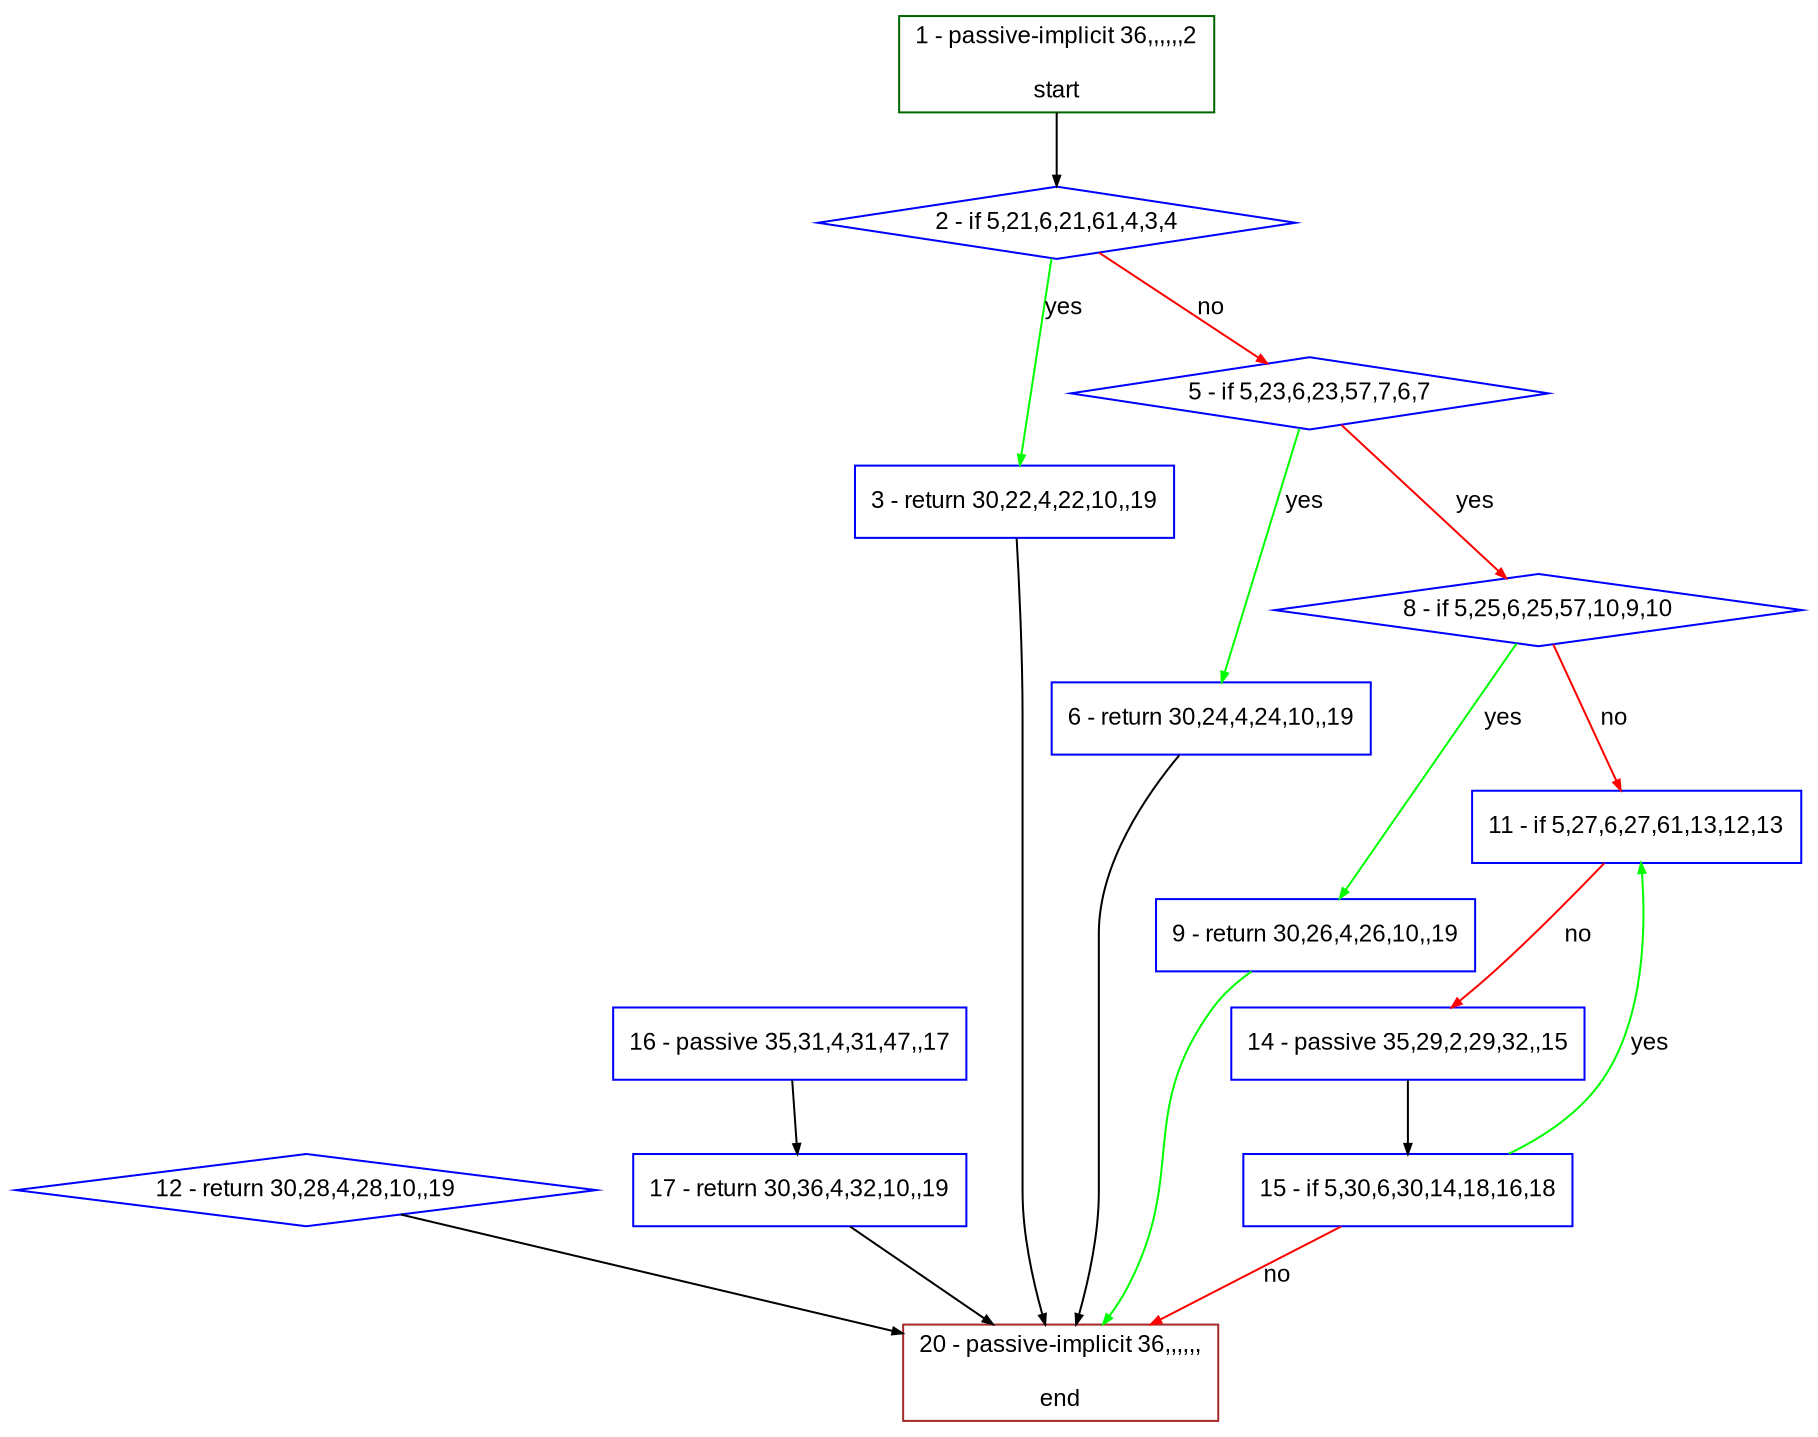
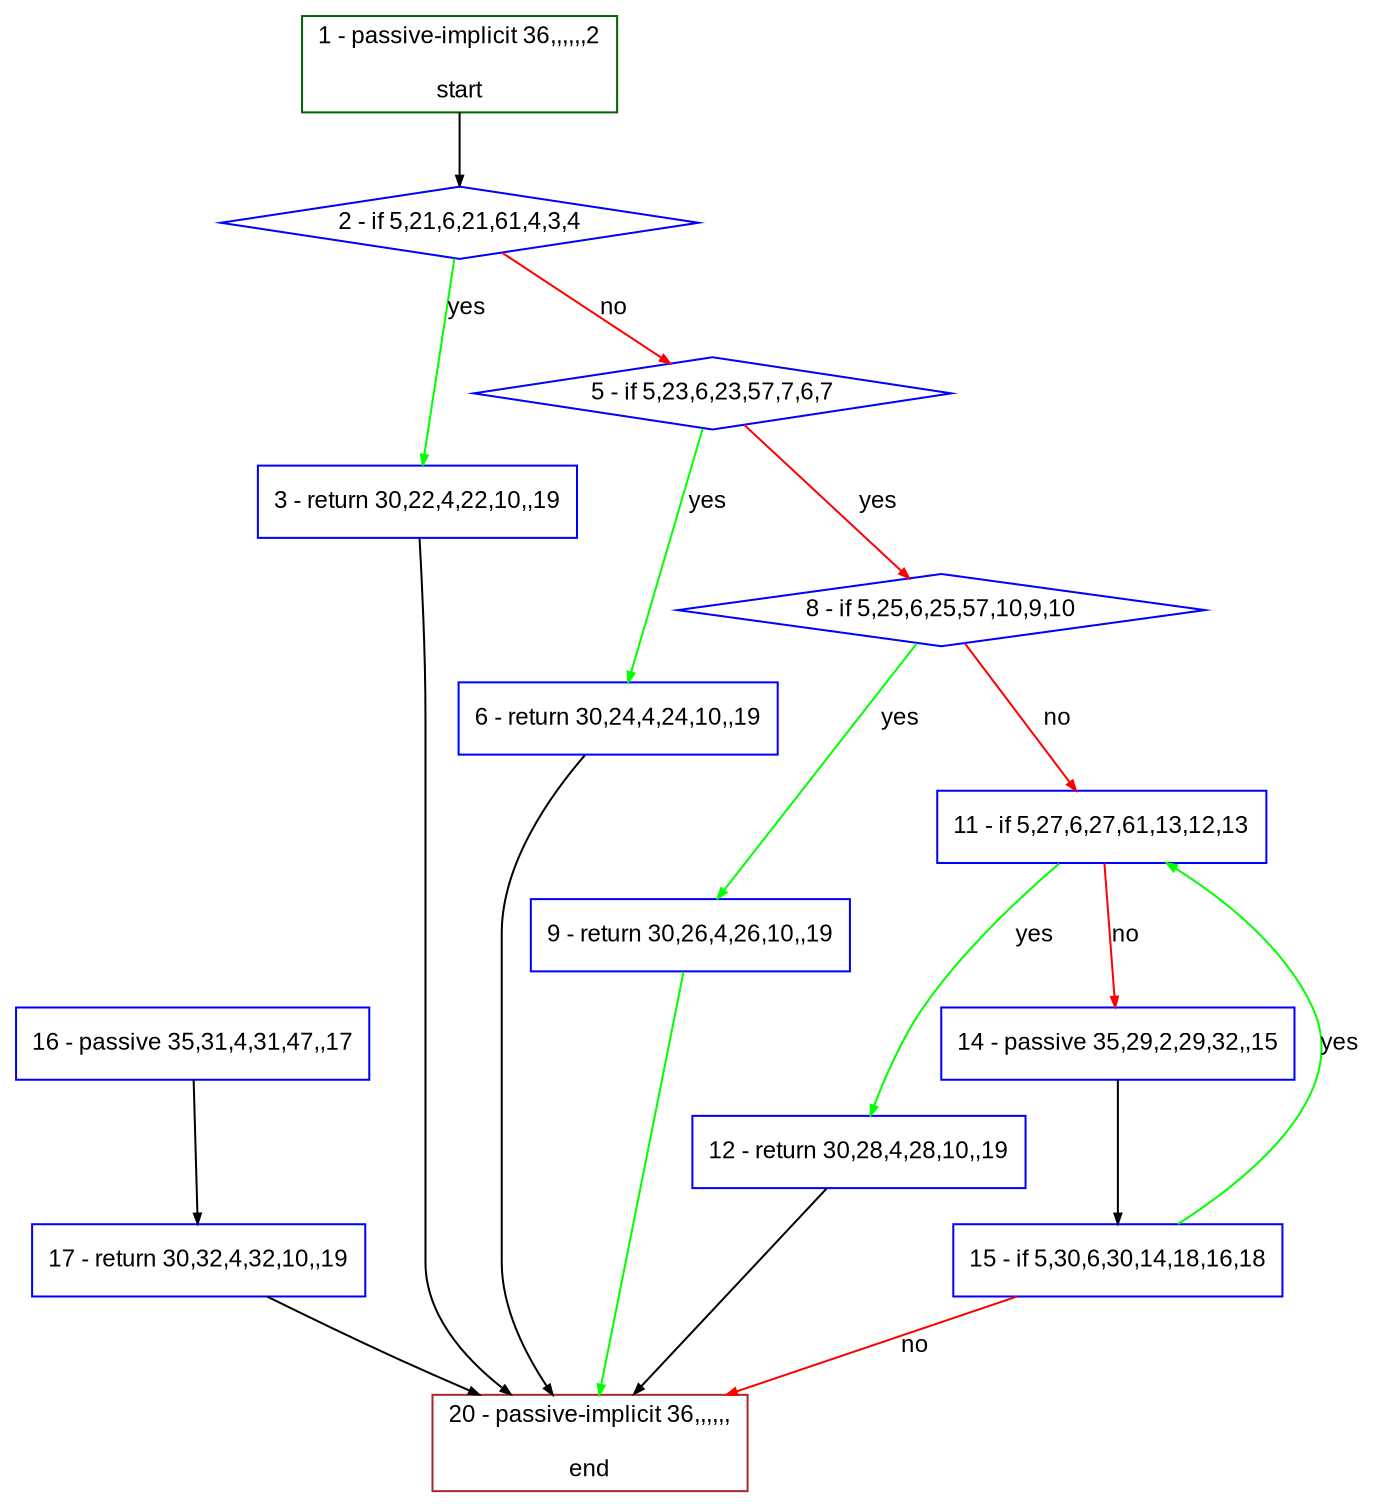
  digraph {
    bgcolor=white
    compound=true
    fillcolor="#FFFFCC"
    fontname=Arial
    fontsize=12
    pack=true
    packmode=clust
    style="rounded,filled"
    node [color="#0000ff" compound=true fillcolor="#ffffff" fixedsize=false fontname=Arial fontsize=12 node_initialized=no shape=box style=filled]
    edge [arrowhead=normal arrowsize=0.5 arrowtail=none color="#000000" compound=true dir=forward fontcolor=black fontname=Arial fontsize=12]
    n1 [label="2 - if 5,21,6,21,61,4,3,4" shape=diamond]
    n2 [label="3 - return 30,22,4,22,10,,19"]
    n3 [label="5 - if 5,23,6,23,57,7,6,7" shape=diamond]
    n4 [color="#a52a2a" label="20 - passive-implicit 36,,,,,,\n\nend"]
    n5 [label="6 - return 30,24,4,24,10,,19"]
    n6 [label="8 - if 5,25,6,25,57,10,9,10" shape=diamond]
    n7 [color="#006400" label="1 - passive-implicit 36,,,,,,2\n\nstart"]
    n8 [label="9 - return 30,26,4,26,10,,19"]
    n9 [label="11 - if 5,27,6,27,61,13,12,13"]
-   n10 [label="12 - return 30,28,4,28,10,,19" shape=diamond]
+   n10 [label="12 - return 30,28,4,28,10,,19"]
    n11 [label="14 - passive 35,29,2,29,32,,15"]
    n12 [label="15 - if 5,30,6,30,14,18,16,18"]
    n13 [label="16 - passive 35,31,4,31,47,,17"]
-   n14 [label="17 - return 30,36,4,32,10,,19"]
+   n14 [label="17 - return 30,32,4,32,10,,19"]
    n1 -> n2 [color="#00ff00" label=yes]
    n1 -> n3 [color="#ff0000" label=no]
    n2 -> n4
    n3 -> n5 [color="#00ff00" label=yes]
    n3 -> n6 [color="#ff0000" label=yes]
    n5 -> n4
    n6 -> n8 [color="#00ff00" label=yes]
    n6 -> n9 [color="#ff0000" label=no]
    n7 -> n1
    n8 -> n4 [color="#00ff00"]
+   n9 -> n10 [color="#00ff00" label=yes]
    n9 -> n11 [color="#ff0000" label=no]
    n10 -> n4
    n11 -> n12
    n12 -> n4 [color="#ff0000" label=no]
    n12 -> n9 [color="#00ff00" label=yes]
    n13 -> n14
    n14 -> n4
  }
